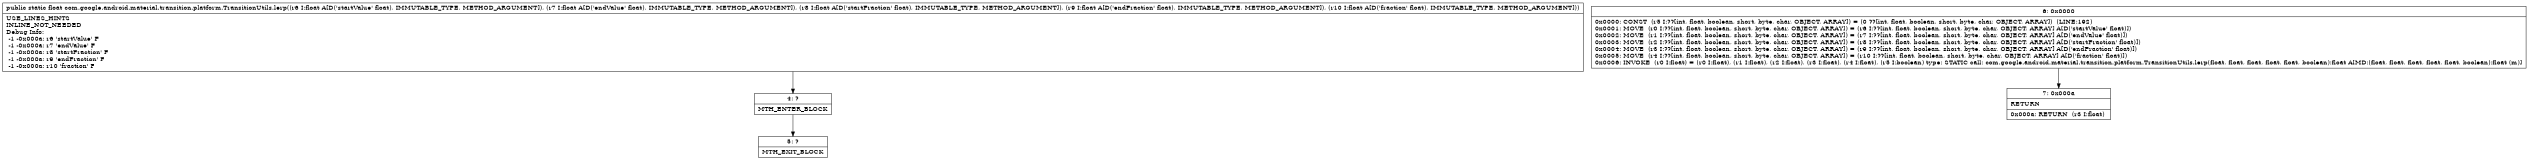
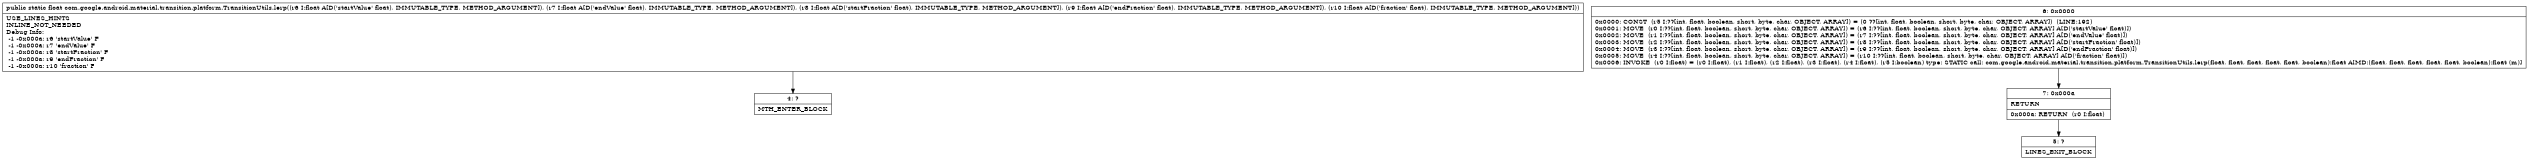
  digraph {
    node [shape=record]
    n1 [label="{4\:\ ?|MTH_ENTER_BLOCK\l}"]
    n2 [label="{6\:\ 0x0000|0x0000: CONST  (r5 I:??[int, float, boolean, short, byte, char, OBJECT, ARRAY]) = (0 ??[int, float, boolean, short, byte, char, OBJECT, ARRAY])  (LINE:192)\l0x0001: MOVE  (r0 I:??[int, float, boolean, short, byte, char, OBJECT, ARRAY]) = (r6 I:??[int, float, boolean, short, byte, char, OBJECT, ARRAY] A[D('startValue' float)]) \l0x0002: MOVE  (r1 I:??[int, float, boolean, short, byte, char, OBJECT, ARRAY]) = (r7 I:??[int, float, boolean, short, byte, char, OBJECT, ARRAY] A[D('endValue' float)]) \l0x0003: MOVE  (r2 I:??[int, float, boolean, short, byte, char, OBJECT, ARRAY]) = (r8 I:??[int, float, boolean, short, byte, char, OBJECT, ARRAY] A[D('startFraction' float)]) \l0x0004: MOVE  (r3 I:??[int, float, boolean, short, byte, char, OBJECT, ARRAY]) = (r9 I:??[int, float, boolean, short, byte, char, OBJECT, ARRAY] A[D('endFraction' float)]) \l0x0005: MOVE  (r4 I:??[int, float, boolean, short, byte, char, OBJECT, ARRAY]) = (r10 I:??[int, float, boolean, short, byte, char, OBJECT, ARRAY] A[D('fraction' float)]) \l0x0006: INVOKE  (r0 I:float) = (r0 I:float), (r1 I:float), (r2 I:float), (r3 I:float), (r4 I:float), (r5 I:boolean) type: STATIC call: com.google.android.material.transition.platform.TransitionUtils.lerp(float, float, float, float, float, boolean):float A[MD:(float, float, float, float, float, boolean):float (m)]\l}"]
-   n3 [label="{7\:\ 0x000a|RETURN\l|0x000a: RETURN  (r3 I:float) \l}"]
-   n4 [label="{5\:\ ?|MTH_EXIT_BLOCK\l}"]
+   n3 [label="{7\:\ 0x000a|RETURN\l|0x000a: RETURN  (r0 I:float) \l}"]
+   n4 [label="{5\:\ ?|LINES_EXIT_BLOCK\l}"]
    n5 [label="{public static float com.google.android.material.transition.platform.TransitionUtils.lerp((r6 I:float A[D('startValue' float), IMMUTABLE_TYPE, METHOD_ARGUMENT]), (r7 I:float A[D('endValue' float), IMMUTABLE_TYPE, METHOD_ARGUMENT]), (r8 I:float A[D('startFraction' float), IMMUTABLE_TYPE, METHOD_ARGUMENT]), (r9 I:float A[D('endFraction' float), IMMUTABLE_TYPE, METHOD_ARGUMENT]), (r10 I:float A[D('fraction' float), IMMUTABLE_TYPE, METHOD_ARGUMENT]))  | USE_LINES_HINTS\lINLINE_NOT_NEEDED\lDebug Info:\l  \-1 \-0x000a: r6 'startValue' F\l  \-1 \-0x000a: r7 'endValue' F\l  \-1 \-0x000a: r8 'startFraction' F\l  \-1 \-0x000a: r9 'endFraction' F\l  \-1 \-0x000a: r10 'fraction' F\l}"]
    n2 -> n3
-   n1 -> n4
+   n3 -> n4
    n5 -> n1
  }
